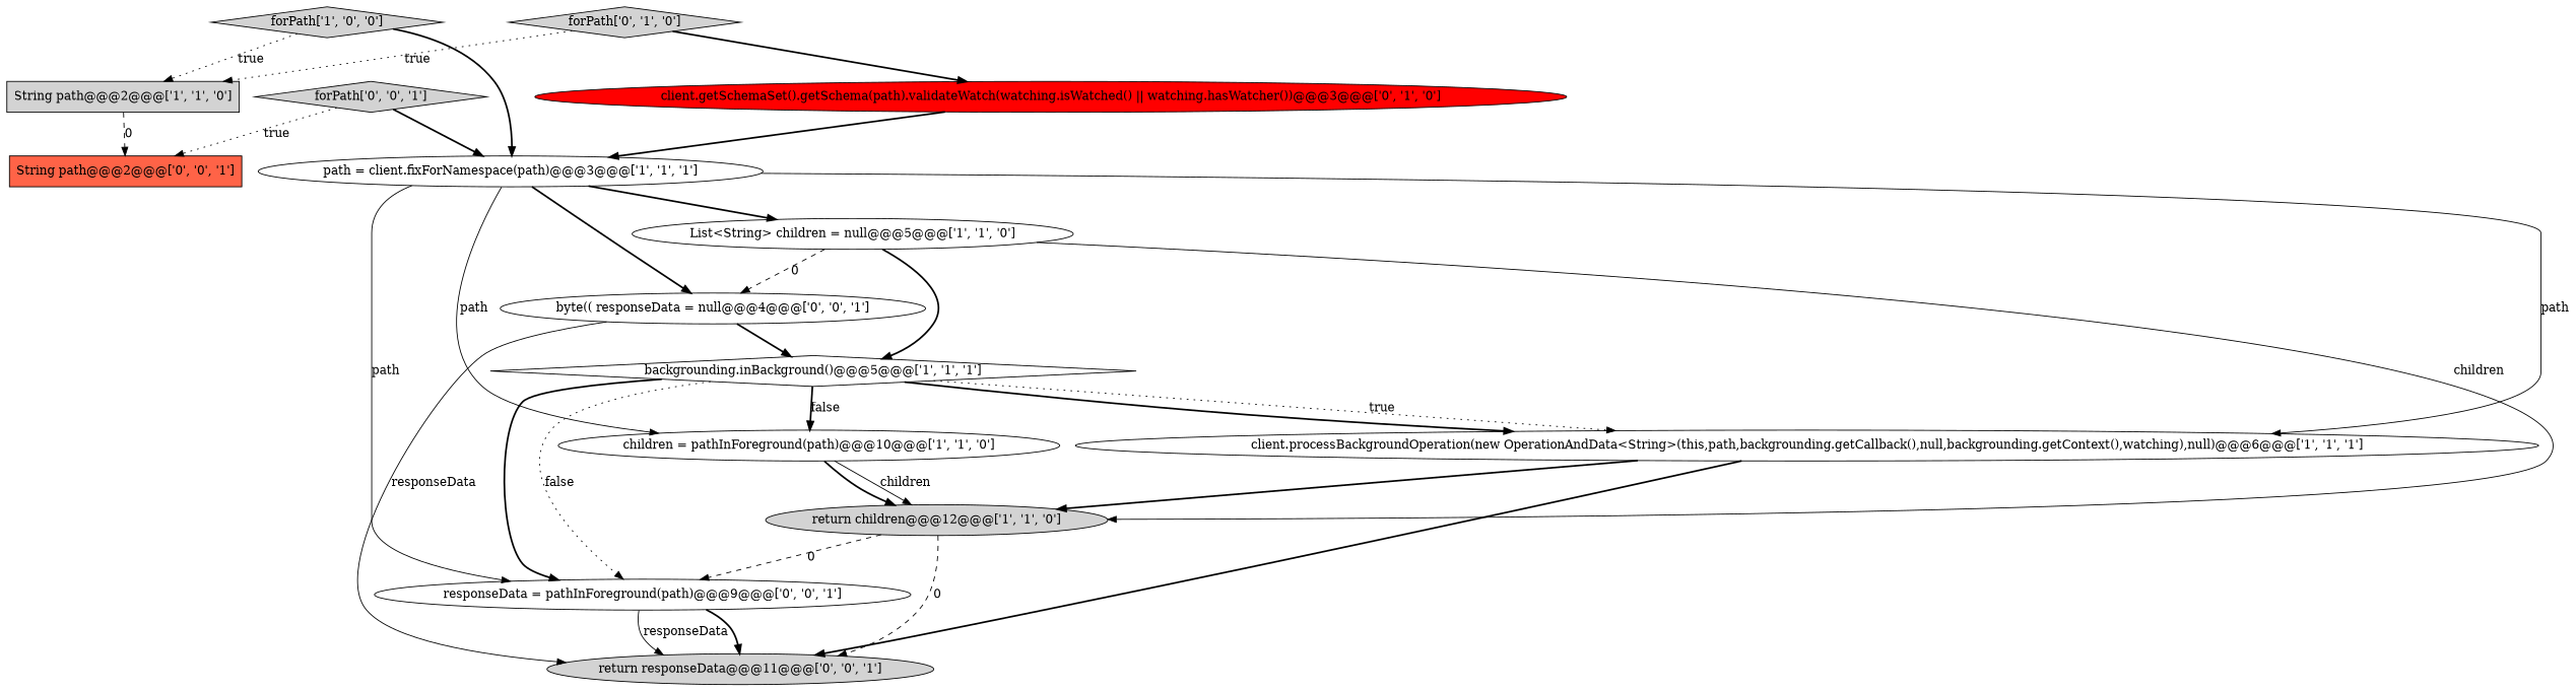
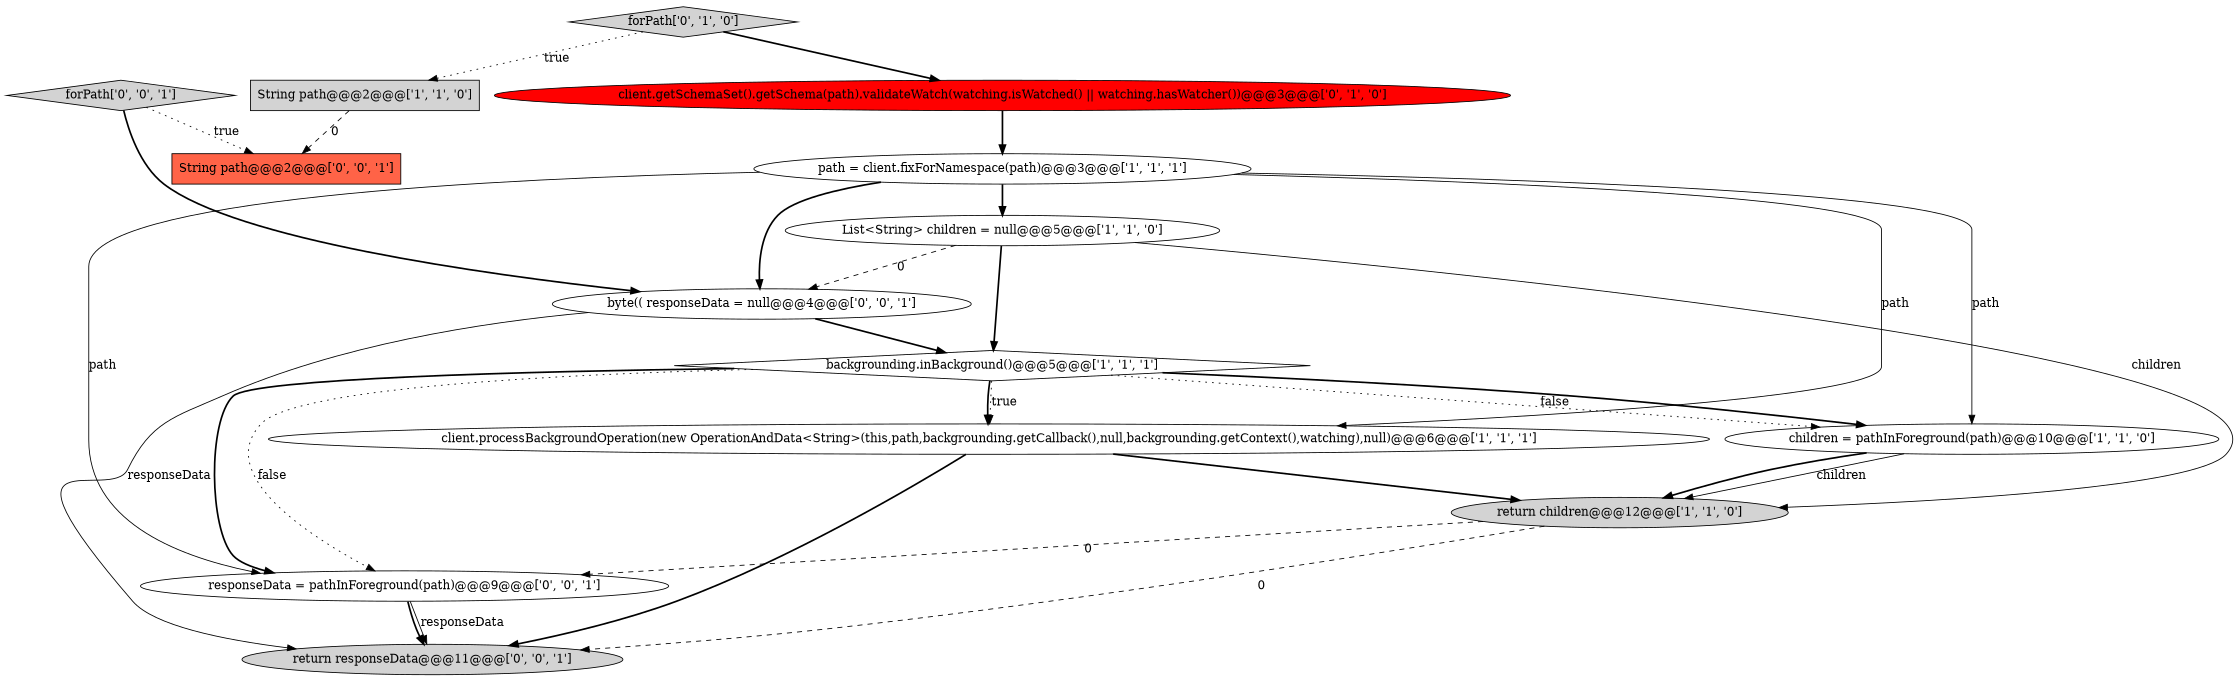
  digraph {
    node [fillcolor=white shape=ellipse style=filled]
    edge [style=bold]
    n1 [label="path = client.fixForNamespace(path)@@@3@@@['1', '1', '1']"]
    n2 [label="List<String> children = null@@@5@@@['1', '1', '0']"]
    n3 [label="byte(( responseData = null@@@4@@@['0', '0', '1']"]
    n4 [label="children = pathInForeground(path)@@@10@@@['1', '1', '0']"]
    n5 [label="client.processBackgroundOperation(new OperationAndData<String>(this,path,backgrounding.getCallback(),null,backgrounding.getContext(),watching),null)@@@6@@@['1', '1', '1']"]
    n6 [label="responseData = pathInForeground(path)@@@9@@@['0', '0', '1']"]
    n7 [label="backgrounding.inBackground()@@@5@@@['1', '1', '1']" shape=diamond]
    n8 [fillcolor=lightgray label="return children@@@12@@@['1', '1', '0']"]
    n9 [fillcolor=lightgray label="return responseData@@@11@@@['0', '0', '1']"]
    n10 [fillcolor=lightgray label="forPath['0', '0', '1']" shape=diamond]
    n11 [fillcolor=tomato label="String path@@@2@@@['0', '0', '1']" shape=box]
    n12 [fillcolor=lightgray label="forPath['0', '1', '0']" shape=diamond]
    n13 [fillcolor=red label="client.getSchemaSet().getSchema(path).validateWatch(watching.isWatched() || watching.hasWatcher())@@@3@@@['0', '1', '0']"]
    n14 [fillcolor=lightgray label="String path@@@2@@@['1', '1', '0']" shape=box]
-   n15 [fillcolor=lightgray label="forPath['1', '0', '0']" shape=diamond]
    n1 -> n2
    n1 -> n3
    n1 -> n4 [label=path style=solid]
    n1 -> n5 [label=path style=solid]
    n1 -> n6 [label=path style=solid]
    n2 -> n3 [label=0 style=dashed]
    n2 -> n7
    n2 -> n8 [label=children style=solid]
    n3 -> n7
    n3 -> n9 [label=responseData style=solid]
    n4 -> n8 [label=children style=solid]
    n4 -> n8
    n5 -> n8
    n5 -> n9
    n6 -> n9 [label=responseData style=solid]
    n6 -> n9
    n7 -> n4 [label=false style=dotted]
    n7 -> n4
    n7 -> n5 [label=true style=dotted]
    n7 -> n5
    n7 -> n6
    n7 -> n6 [label=false style=dotted]
    n8 -> n6 [label=0 style=dashed]
    n8 -> n9 [label=0 style=dashed]
-   n10 -> n1
+   n10 -> n3
    n10 -> n11 [label=true style=dotted]
    n12 -> n13
    n12 -> n14 [label=true style=dotted]
    n13 -> n1
    n14 -> n11 [label=0 style=dashed]
-   n15 -> n1
-   n15 -> n14 [label=true style=dotted]
  }
